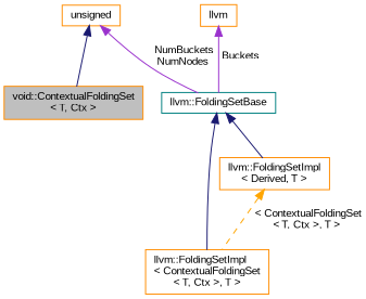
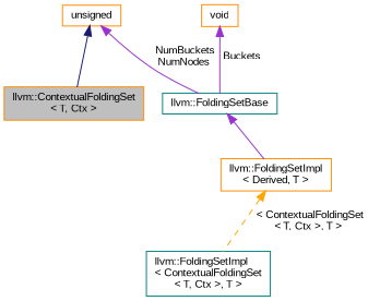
  digraph {
    fontname="Liberation Sans"
    node [color=darkorange fontname="Liberation Sans" fontsize=10 shape=record]
    edge [color=midnightblue dir=back fontname="Liberation Sans" fontsize=10 labelfontname=Helvetica labelfontsize=10 style=solid]
-   n1 [fillcolor=grey75 fontcolor=black height=0.2 label="void::ContextualFoldingSet\l\< T, Ctx \>" style=filled width=0.4]
-   n2 [height=0.2 label="llvm::FoldingSetImpl\l\< ContextualFoldingSet\l\< T, Ctx \>, T \>" width=0.4]
+   n1 [fillcolor=grey75 fontcolor=black height=0.2 label="llvm::ContextualFoldingSet\l\< T, Ctx \>" style=filled width=0.4]
+   n2 [color=teal height=0.2 label="llvm::FoldingSetImpl\l\< ContextualFoldingSet\l\< T, Ctx \>, T \>" width=0.4]
    n3 [color=teal height=0.2 label="llvm::FoldingSetBase" width=0.4]
    n4 [height=0.2 label="llvm::FoldingSetImpl\l\< Derived, T \>" width=0.4]
-   n5 [height=0.2 label=llvm width=0.4]
+   n5 [height=0.2 label=void width=0.4]
    n6 [height=0.2 label=unsigned width=0.4]
-   n3 -> n2
-   n3 -> n4
+   n3 -> n4 [color=darkorchid3]
    n4 -> n2 [color=orange label=" \< ContextualFoldingSet\l\< T, Ctx \>, T \>" style=dashed]
    n5 -> n3 [color=darkorchid3 label=" Buckets"]
    n6 -> n1
    n6 -> n3 [color=darkorchid3 label=" NumBuckets\nNumNodes"]
  }
